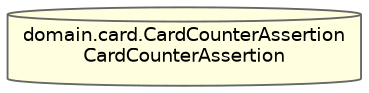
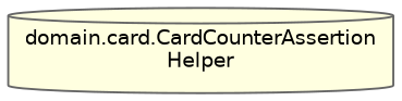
  digraph {
    rankdir=TB
-   n1 [color=grey40 fillcolor=lightyellow fontname=Helvetica fontsize=10 height=0.2 label="domain.card.CardCounterAssertion\lCardCounterAssertion" shape=cylinder style=filled width=0.4]
+   n1 [color=grey40 fillcolor=lightyellow fontname=Helvetica fontsize=10 height=0.2 label="domain.card.CardCounterAssertion\lHelper" shape=cylinder style=filled width=0.4]
  }
